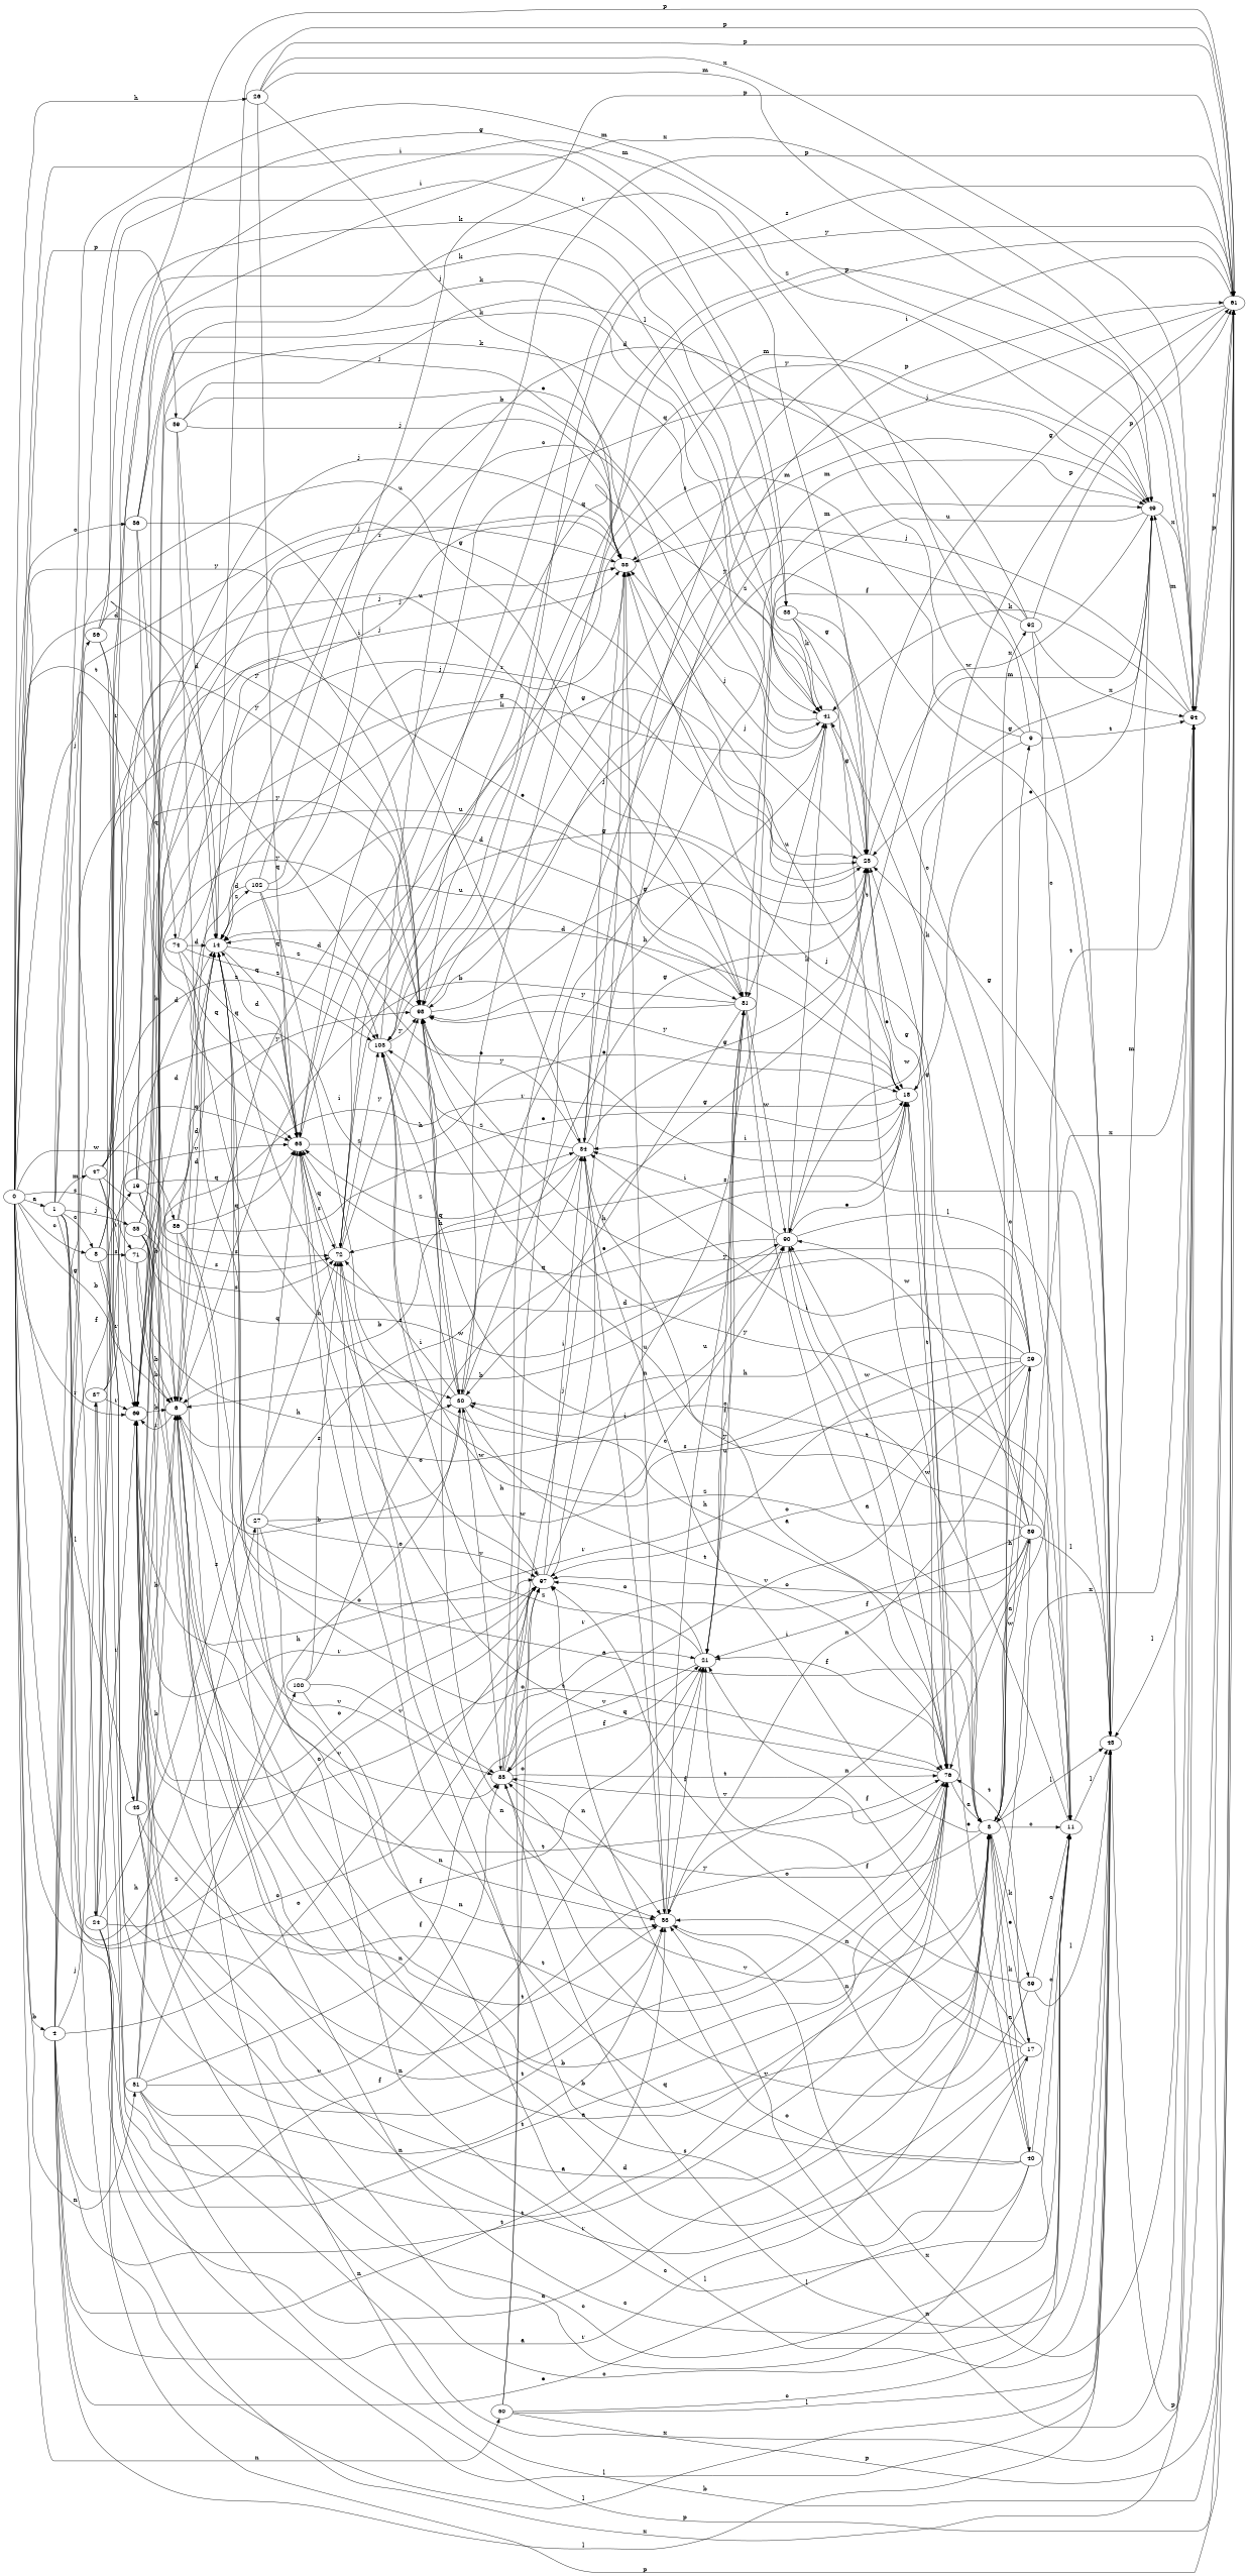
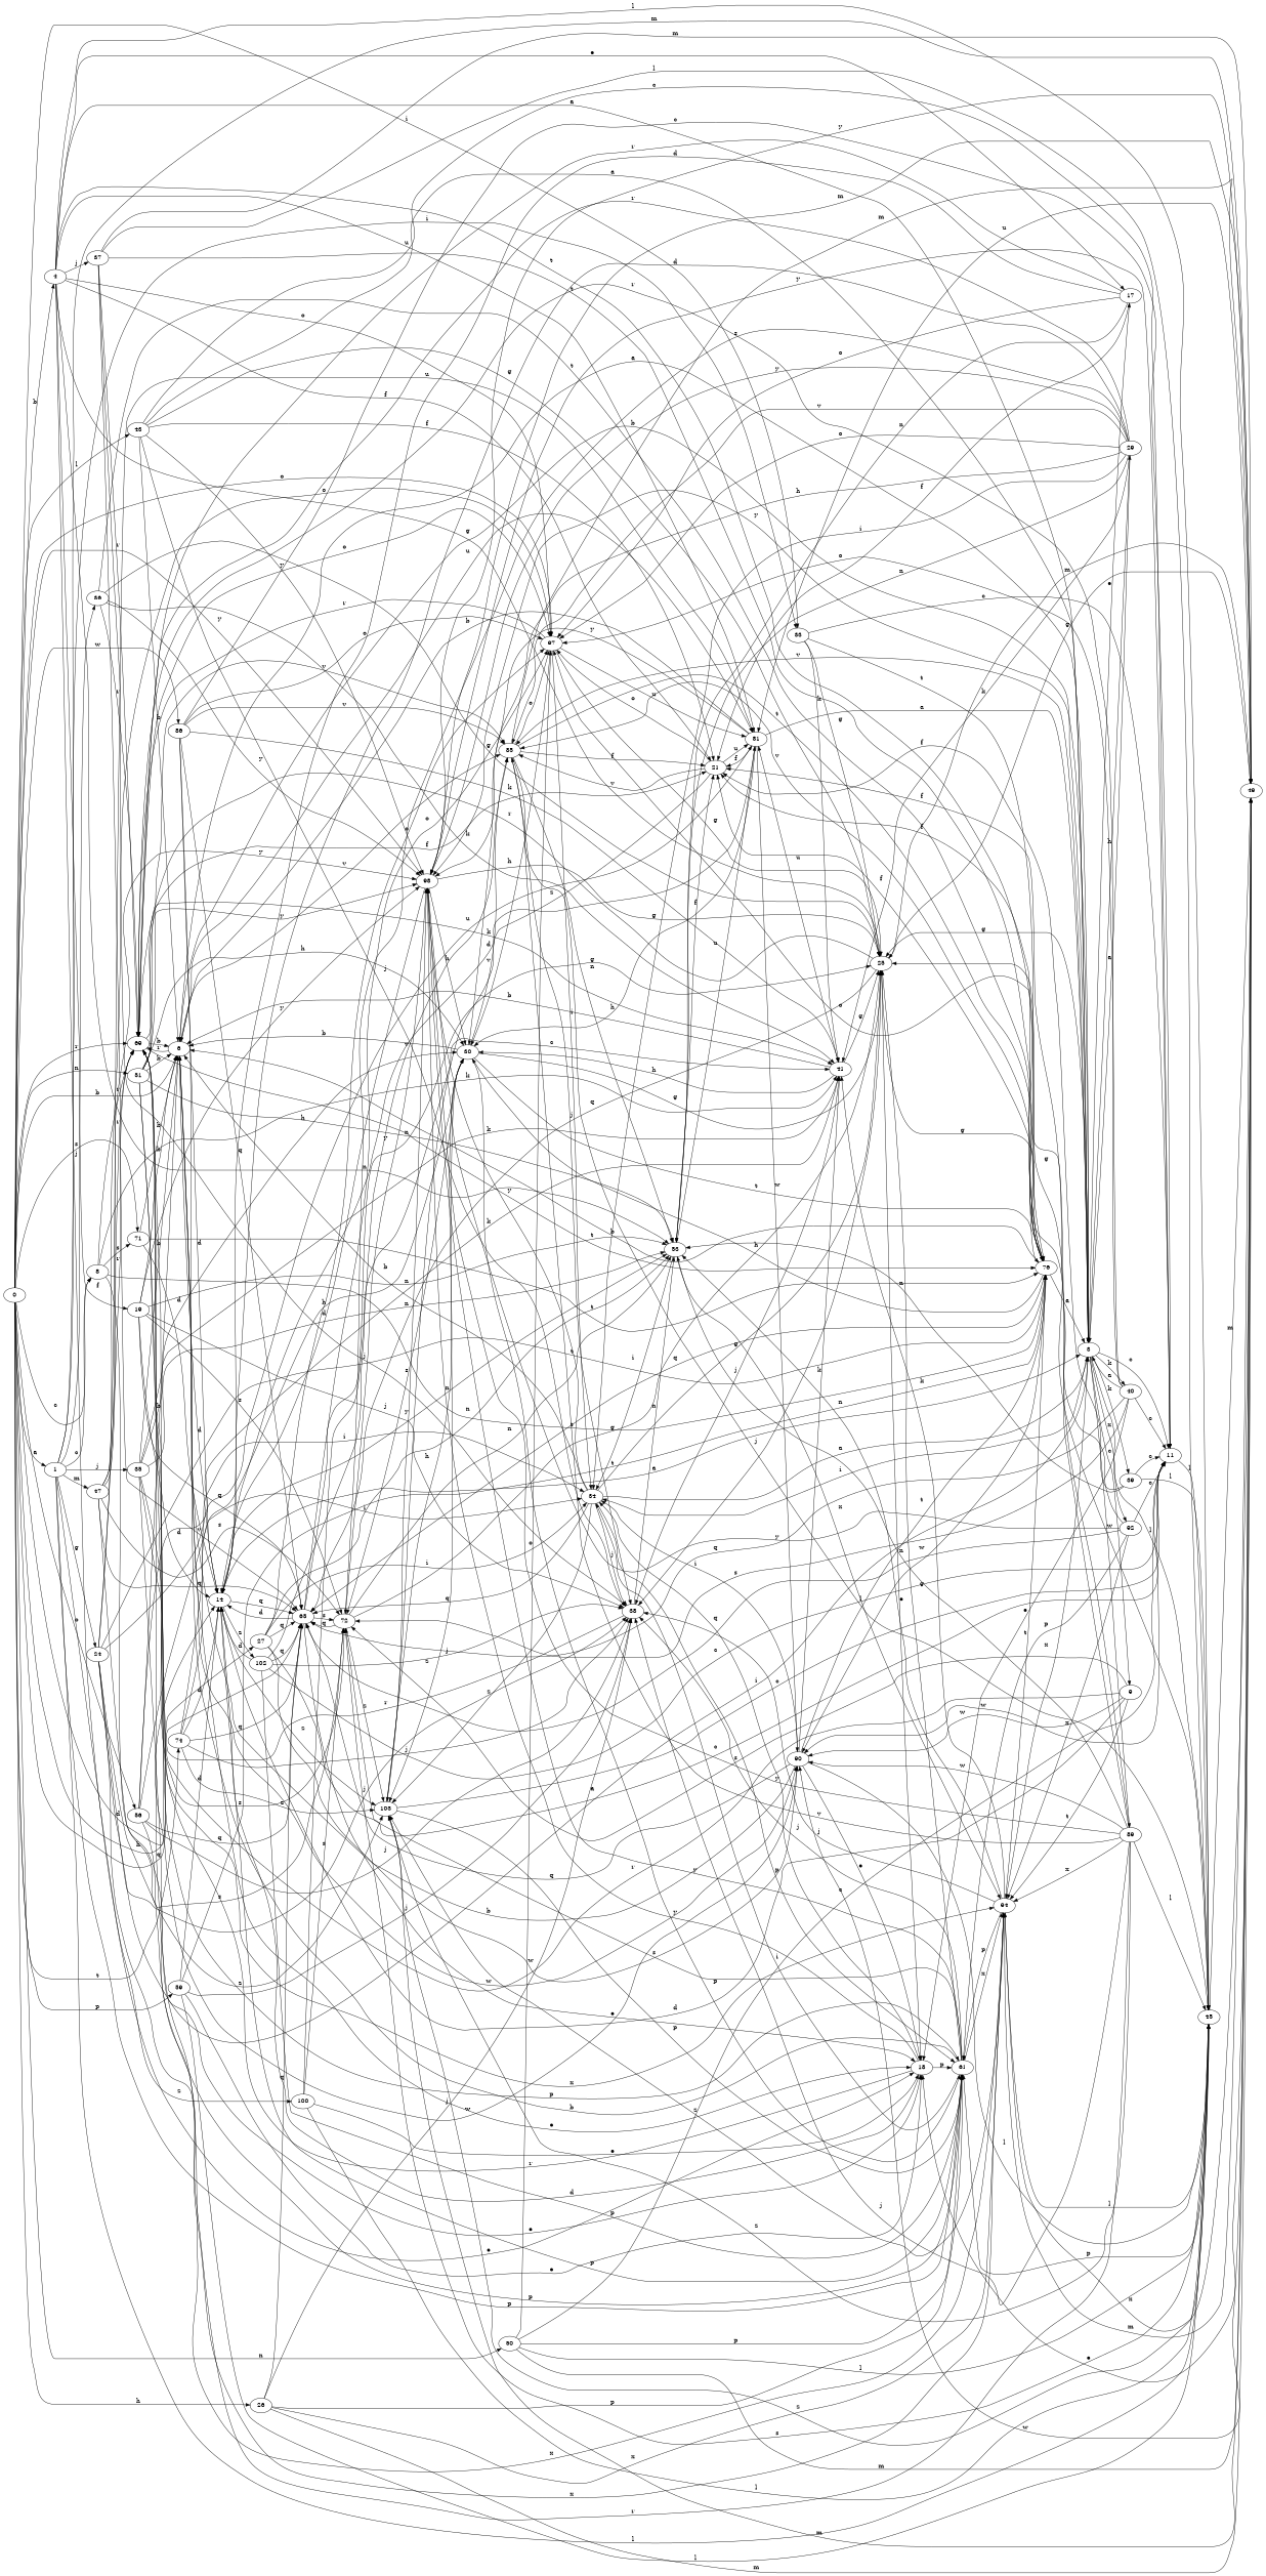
  strict digraph {
    rankdir=LR
    0
    1
    4
    n4 [label=6]
    8
    14
    26
    27
    33
    43
    50
    51
    56
    n14 [label=97]
    59
    65
    69
    71
    74
    86
    98
    24
    35
    36
    45
    47
    49
    61
    100
    3
    17
    25
    18
    19
    21
    37
    53
    76
    81
    85
    90
    41
    102
    103
    94
    38
    11
    34
    30
    72
    9
    29
    39
    40
    89
    92
    0 -> 1 [label=a]
    0 -> 4 [label=b]
    0 -> n4 [label=b]
    0 -> 8 [label=c]
    0 -> 14 [label=d]
    0 -> 26 [label=h]
    0 -> 27 [label=h]
    0 -> 33 [label=i]
    0 -> 43 [label=l]
    0 -> 50 [label=n]
    0 -> 51 [label=n]
    0 -> 56 [label=o]
    0 -> n14 [label=o]
    0 -> 59 [label=p]
    0 -> 65 [label=q]
    0 -> 69 [label=r]
    0 -> 71 [label=s]
    0 -> 74 [label=t]
    0 -> 86 [label=w]
    0 -> 98 [label=y]
    1 -> 8 [label=c]
    1 -> 33 [label=i]
    1 -> 24 [label=g]
    1 -> 35 [label=j]
    1 -> 36 [label=j]
    1 -> 45 [label=l]
    1 -> 47 [label=m]
    1 -> 49 [label=m]
    1 -> 61 [label=p]
    1 -> 100 [label=z]
    4 -> n14 [label=o]
    4 -> 45 [label=l]
    4 -> 3 [label=a]
    4 -> 17 [label=e]
    4 -> 25 [label=g]
    4 -> 18 [label=e]
    4 -> 19 [label=f]
    4 -> 21 [label=f]
    4 -> 37 [label=j]
    4 -> 53 [label=n]
    4 -> 76 [label=t]
    4 -> 81 [label=u]
    n4 -> 14 [label=d]
    n4 -> 69 [label=r]
    n4 -> 3 [label=a]
    n4 -> 81 [label=u]
    n4 -> 85 [label=v]
    n4 -> 90 [label=w]
    8 -> 69 [label=r]
    8 -> 71 [label=s]
    8 -> 61 [label=p]
    8 -> 76 [label=t]
    8 -> 41 [label=k]
    14 -> 65 [label=q]
    14 -> 61 [label=p]
    14 -> 3 [label=a]
    14 -> 53 [label=n]
    14 -> 102 [label=z]
    14 -> 103 [label=z]
    26 -> 65 [label=q]
    26 -> 49 [label=m]
    26 -> 61 [label=p]
    26 -> 94 [label=x]
    26 -> 38 [label=j]
    27 -> n14 [label=o]
    27 -> 65 [label=q]
    27 -> 53 [label=n]
    27 -> 90 [label=w]
    27 -> 11 [label=c]
    27 -> 34 [label=i]
    33 -> 25 [label=g]
    33 -> 76 [label=t]
    33 -> 41 [label=k]
    33 -> 11 [label=c]
    43 -> n4 [label=b]
    43 -> 98 [label=y]
    43 -> 3 [label=a]
    43 -> 25 [label=g]
    43 -> 21 [label=f]
    43 -> 38 [label=j]
    43 -> 11 [label=c]
    50 -> n14 [label=o]
    50 -> 45 [label=l]
    50 -> 49 [label=m]
    50 -> 61 [label=p]
    50 -> 11 [label=c]
    51 -> n4 [label=b]
    51 -> 98 [label=y]
    51 -> 61 [label=p]
    51 -> 21 [label=f]
    51 -> 53 [label=n]
    51 -> 85 [label=v]
    51 -> 94 [label=x]
    51 -> 30 [label=h]
    56 -> n4 [label=b]
    56 -> 65 [label=q]
    56 -> 41 [label=k]
    56 -> 94 [label=x]
    56 -> 38 [label=j]
    56 -> 34 [label=i]
    n14 -> 69 [label=r]
    n14 -> 25 [label=g]
    n14 -> 81 [label=u]
    n14 -> 34 [label=i]
    n14 -> 30 [label=h]
    59 -> 14 [label=d]
    59 -> 45 [label=l]
    59 -> 18 [label=e]
    59 -> 76 [label=t]
    59 -> 38 [label=j]
    65 -> 14 [label=d]
    65 -> n14 [label=o]
    65 -> 25 [label=g]
    65 -> 18 [label=e]
    65 -> 72 [label=s]
    69 -> n4 [label=b]
    69 -> n14 [label=o]
    69 -> 76 [label=t]
    69 -> 41 [label=k]
    71 -> n4 [label=b]
    71 -> 14 [label=d]
    71 -> 76 [label=t]
    74 -> 14 [label=d]
    74 -> 65 [label=q]
    74 -> 81 [label=u]
    74 -> 103 [label=z]
    74 -> 38 [label=j]
    74 -> 30 [label=h]
    86 -> 14 [label=d]
    86 -> n14 [label=o]
    86 -> 65 [label=q]
    86 -> 18 [label=e]
    86 -> 85 [label=v]
    86 -> 41 [label=k]
    86 -> 11 [label=c]
    98 -> 14 [label=d]
    98 -> 49 [label=m]
    98 -> 25 [label=g]
    98 -> 30 [label=h]
    24 -> n14 [label=o]
    24 -> 69 [label=r]
    24 -> 3 [label=a]
    24 -> 76 [label=t]
    24 -> 94 [label=x]
    24 -> 38 [label=j]
    24 -> 34 [label=i]
    24 -> 72 [label=s]
    35 -> n4 [label=b]
    35 -> 18 [label=e]
    35 -> 53 [label=n]
    35 -> 90 [label=w]
    35 -> 41 [label=k]
    35 -> 30 [label=h]
    35 -> 72 [label=s]
    36 -> 69 [label=r]
    36 -> 98 [label=y]
    36 -> 25 [label=g]
    36 -> 76 [label=t]
    36 -> 41 [label=k]
    45 -> 49 [label=m]
    45 -> 61 [label=p]
    45 -> 25 [label=g]
    45 -> 103 [label=z]
    45 -> 72 [label=s]
    47 -> 65 [label=q]
    47 -> 69 [label=r]
    47 -> 98 [label=y]
    47 -> 81 [label=u]
    47 -> 103 [label=z]
-   47 -> 11 [label=c]
    47 -> 72 [label=s]
    49 -> 98 [label=y]
    49 -> 25 [label=g]
    49 -> 18 [label=e]
    49 -> 81 [label=u]
    49 -> 90 [label=w]
    49 -> 94 [label=x]
    61 -> n4 [label=b]
    61 -> 98 [label=y]
    61 -> 25 [label=g]
    61 -> 94 [label=x]
    61 -> 38 [label=j]
    61 -> 34 [label=i]
    61 -> 72 [label=s]
    100 -> 45 [label=l]
    100 -> 18 [label=e]
    100 -> 85 [label=v]
    100 -> 72 [label=s]
    3 -> n4 [label=b]
    3 -> 98 [label=y]
    3 -> 45 [label=l]
    3 -> 17 [label=e]
    3 -> 25 [label=g]
    3 -> 85 [label=v]
-   94 -> 3 [label=x]
+   3 -> 94 [label=x]
    3 -> 11 [label=c]
    3 -> 34 [label=i]
    3 -> 9 [label=c]
    3 -> 29 [label=h]
    3 -> 39 [label=k]
    3 -> 40 [label=k]
    3 -> 89 [label=w]
    3 -> 92 [label=x]
    17 -> 14 [label=d]
    17 -> n14 [label=o]
    17 -> 69 [label=r]
    17 -> 21 [label=f]
    17 -> 53 [label=n]
-   17 -> 76 [label=t]
    25 -> 65 [label=q]
    25 -> 69 [label=r]
    25 -> 49 [label=m]
    25 -> 18 [label=e]
    25 -> 38 [label=j]
    18 -> 14 [label=d]
    18 -> 69 [label=r]
    18 -> 98 [label=y]
    18 -> 61 [label=p]
-   18 -> 76 [label=t]
    18 -> 34 [label=i]
    19 -> n4 [label=b]
    19 -> 14 [label=d]
    19 -> 65 [label=q]
    19 -> 98 [label=y]
    19 -> 53 [label=n]
    19 -> 38 [label=j]
    19 -> 72 [label=s]
    21 -> n14 [label=o]
    21 -> 81 [label=u]
    21 -> 85 [label=v]
    21 -> 103 [label=z]
    37 -> 65 [label=v]
    37 -> 69 [label=r]
    37 -> 45 [label=l]
    37 -> 49 [label=m]
    37 -> 76 [label=t]
    37 -> 38 [label=j]
    53 -> 21 [label=f]
    53 -> 81 [label=u]
    53 -> 94 [label=x]
    53 -> 34 [label=i]
    76 -> n4 [label=b]
    76 -> 65 [label=q]
    76 -> 3 [label=a]
    76 -> 25 [label=g]
    76 -> 21 [label=f]
    76 -> 85 [label=v]
    76 -> 90 [label=w]
    76 -> 30 [label=h]
    81 -> n4 [label=b]
    81 -> 14 [label=d]
    81 -> 98 [label=y]
    81 -> 3 [label=a]
    81 -> 21 [label=f]
    81 -> 90 [label=w]
    81 -> 30 [label=h]
    85 -> n14 [label=o]
    85 -> 45 [label=l]
    85 -> 49 [label=m]
    85 -> 21 [label=f]
    85 -> 53 [label=n]
    85 -> 76 [label=t]
    85 -> 38 [label=j]
    90 -> n4 [label=b]
    90 -> 65 [label=q]
    90 -> 45 [label=l]
    90 -> 18 [label=e]
    90 -> 76 [label=t]
    90 -> 41 [label=k]
    90 -> 34 [label=i]
    41 -> n4 [label=b]
    41 -> 25 [label=g]
    41 -> 81 [label=u]
    41 -> 38 [label=j]
    41 -> 30 [label=h]
    102 -> 14 [label=d]
    102 -> 65 [label=q]
    102 -> 61 [label=p]
    102 -> 41 [label=c]
    102 -> 38 [label=j]
    102 -> 11 [label=c]
    103 -> 98 [label=y]
    103 -> 49 [label=m]
    103 -> 61 [label=p]
    103 -> 11 [label=c]
    103 -> 30 [label=h]
    94 -> 45 [label=l]
    94 -> 49 [label=m]
    94 -> 61 [label=p]
    94 -> 53 [label=n]
    94 -> 76 [label=t]
    94 -> 41 [label=k]
    94 -> 103 [label=z]
    94 -> 38 [label=j]
    38 -> 69 [label=r]
    38 -> 53 [label=n]
    11 -> 98 [label=y]
    11 -> 45 [label=l]
    11 -> 90 [label=w]
    34 -> n4 [label=b]
    34 -> 65 [label=q]
    34 -> 98 [label=y]
    34 -> 61 [label=p]
    34 -> 3 [label=a]
    34 -> 25 [label=g]
    34 -> 103 [label=z]
    34 -> 38 [label=j]
    30 -> n4 [label=b]
    30 -> 61 [label=p]
    30 -> 25 [label=g]
    30 -> 76 [label=t]
    30 -> 85 [label=v]
    30 -> 103 [label=z]
    30 -> 72 [label=s]
    72 -> 65 [label=q]
    72 -> 98 [label=y]
    72 -> 25 [label=g]
    72 -> 53 [label=n]
    72 -> 103 [label=z]
    9 -> 14 [label=d]
    9 -> 69 [label=r]
    9 -> 90 [label=w]
    9 -> 94 [label=t]
    9 -> 72 [label=s]
    29 -> 14 [label=d]
    29 -> n14 [label=o]
    29 -> 69 [label=r]
    29 -> 98 [label=y]
    29 -> 3 [label=a]
    29 -> 53 [label=n]
    29 -> 85 [label=v]
    29 -> 41 [label=k]
    29 -> 34 [label=i]
    29 -> 30 [label=h]
    29 -> 72 [label=s]
    39 -> 45 [label=l]
    39 -> 21 [label=f]
    39 -> 53 [label=n]
    39 -> 11 [label=c]
    40 -> n14 [label=o]
    40 -> 65 [label=q]
    40 -> 69 [label=r]
    40 -> 3 [label=a]
    40 -> 18 [label=e]
    40 -> 11 [label=c]
    40 -> 72 [label=s]
    89 -> n14 [label=o]
    89 -> 69 [label=r]
    89 -> 98 [label=y]
    89 -> 45 [label=l]
    89 -> 21 [label=f]
    89 -> 53 [label=n]
    89 -> 85 [label=v]
    89 -> 90 [label=w]
    89 -> 103 [label=z]
    89 -> 94 [label=x]
    89 -> 38 [label=j]
    92 -> 65 [label=q]
    92 -> 98 [label=y]
    92 -> 61 [label=p]
    92 -> 21 [label=f]
    92 -> 94 [label=x]
    92 -> 11 [label=c]
  }
